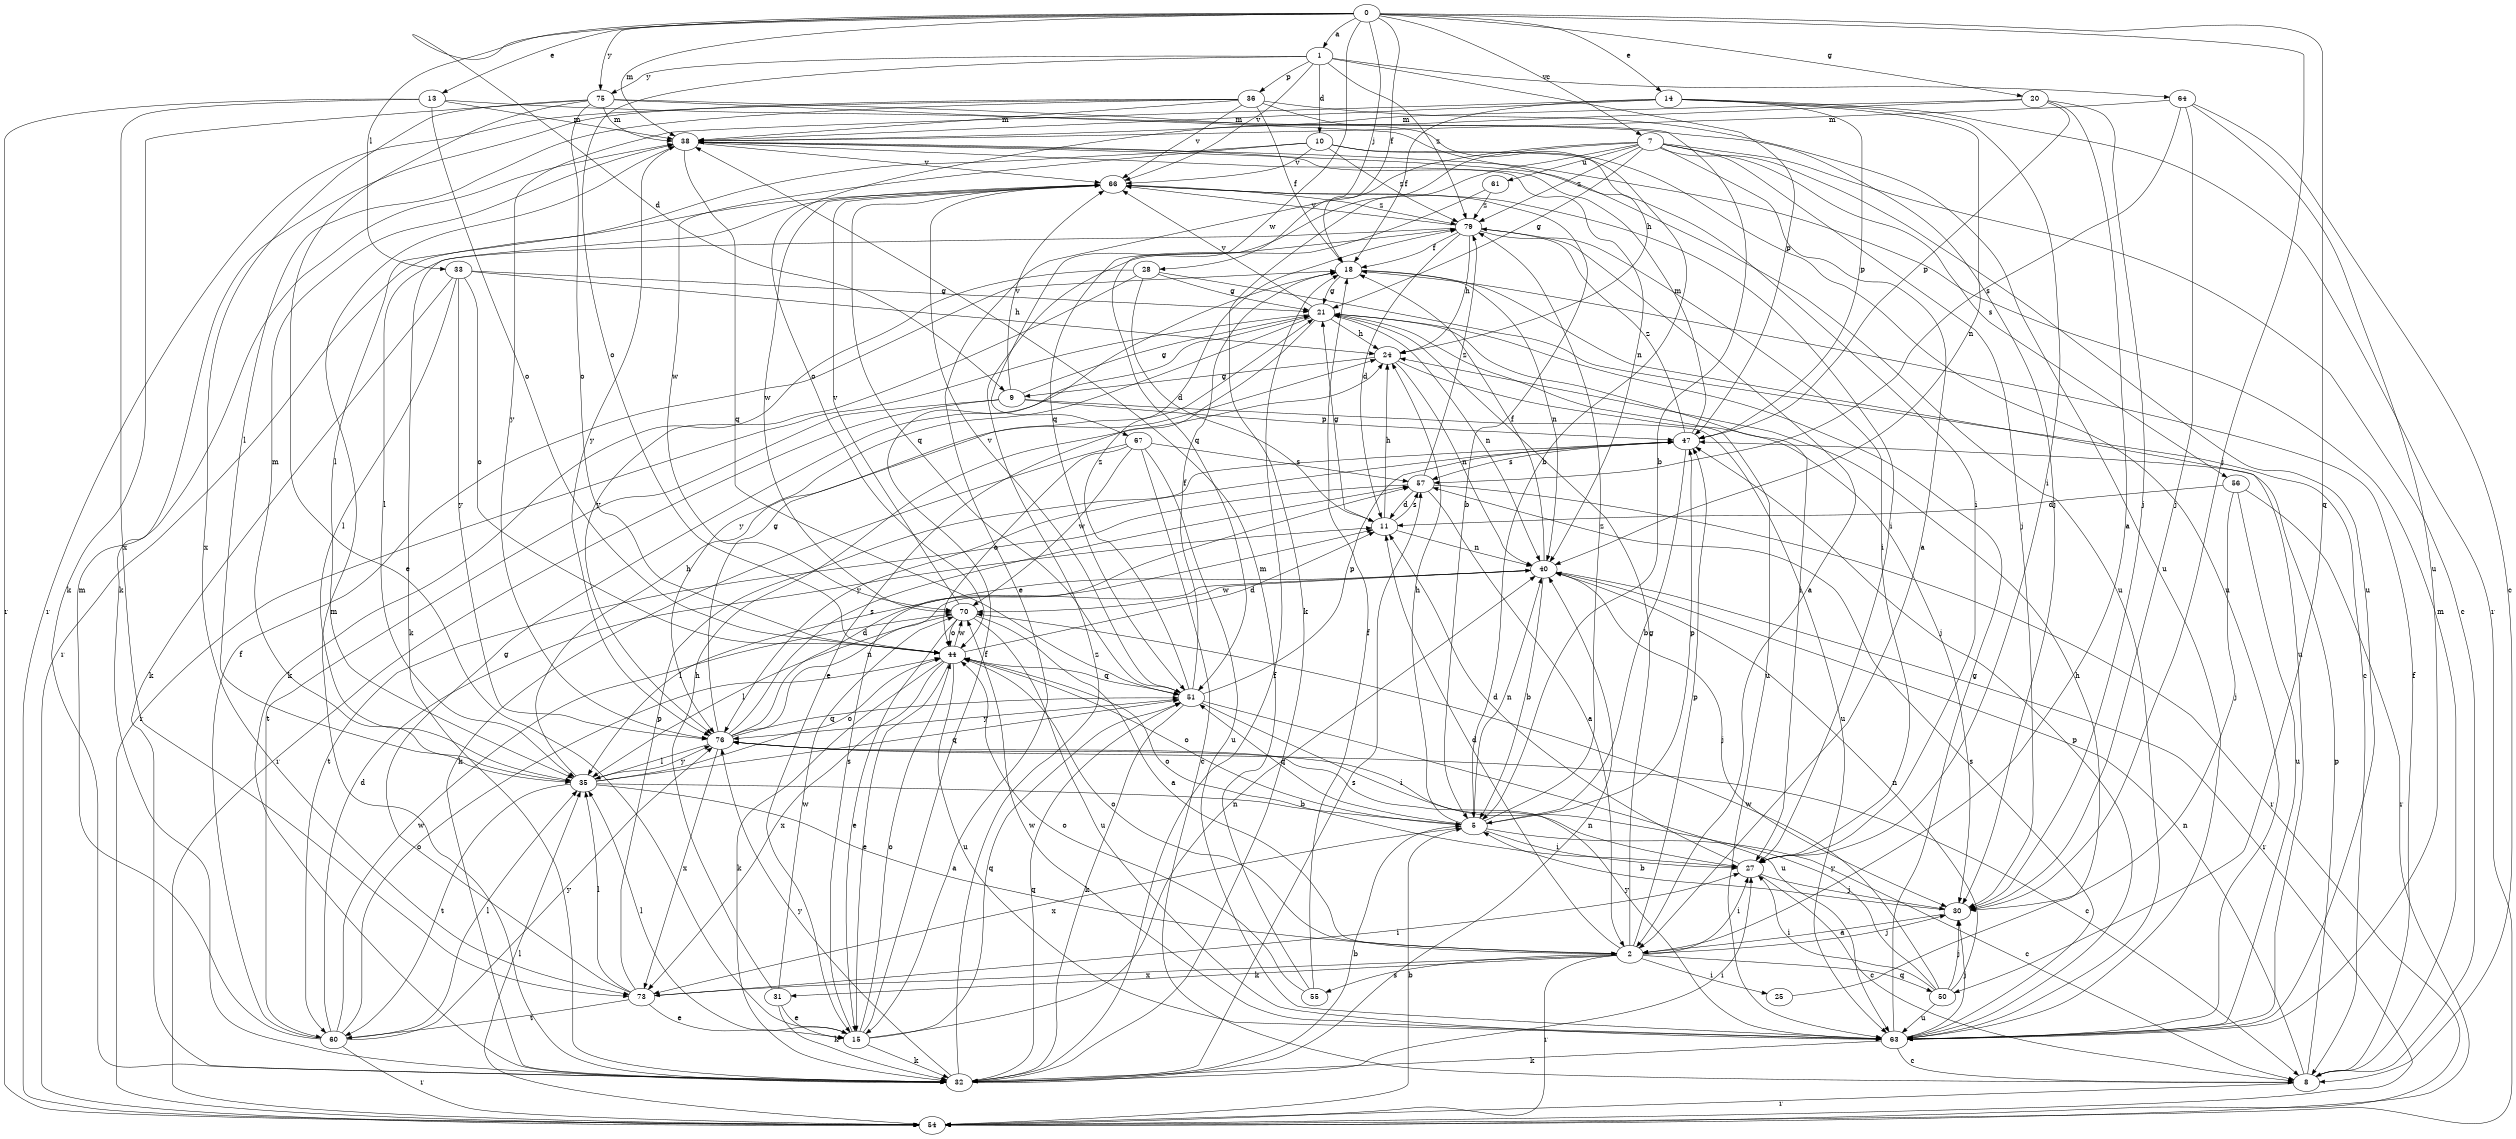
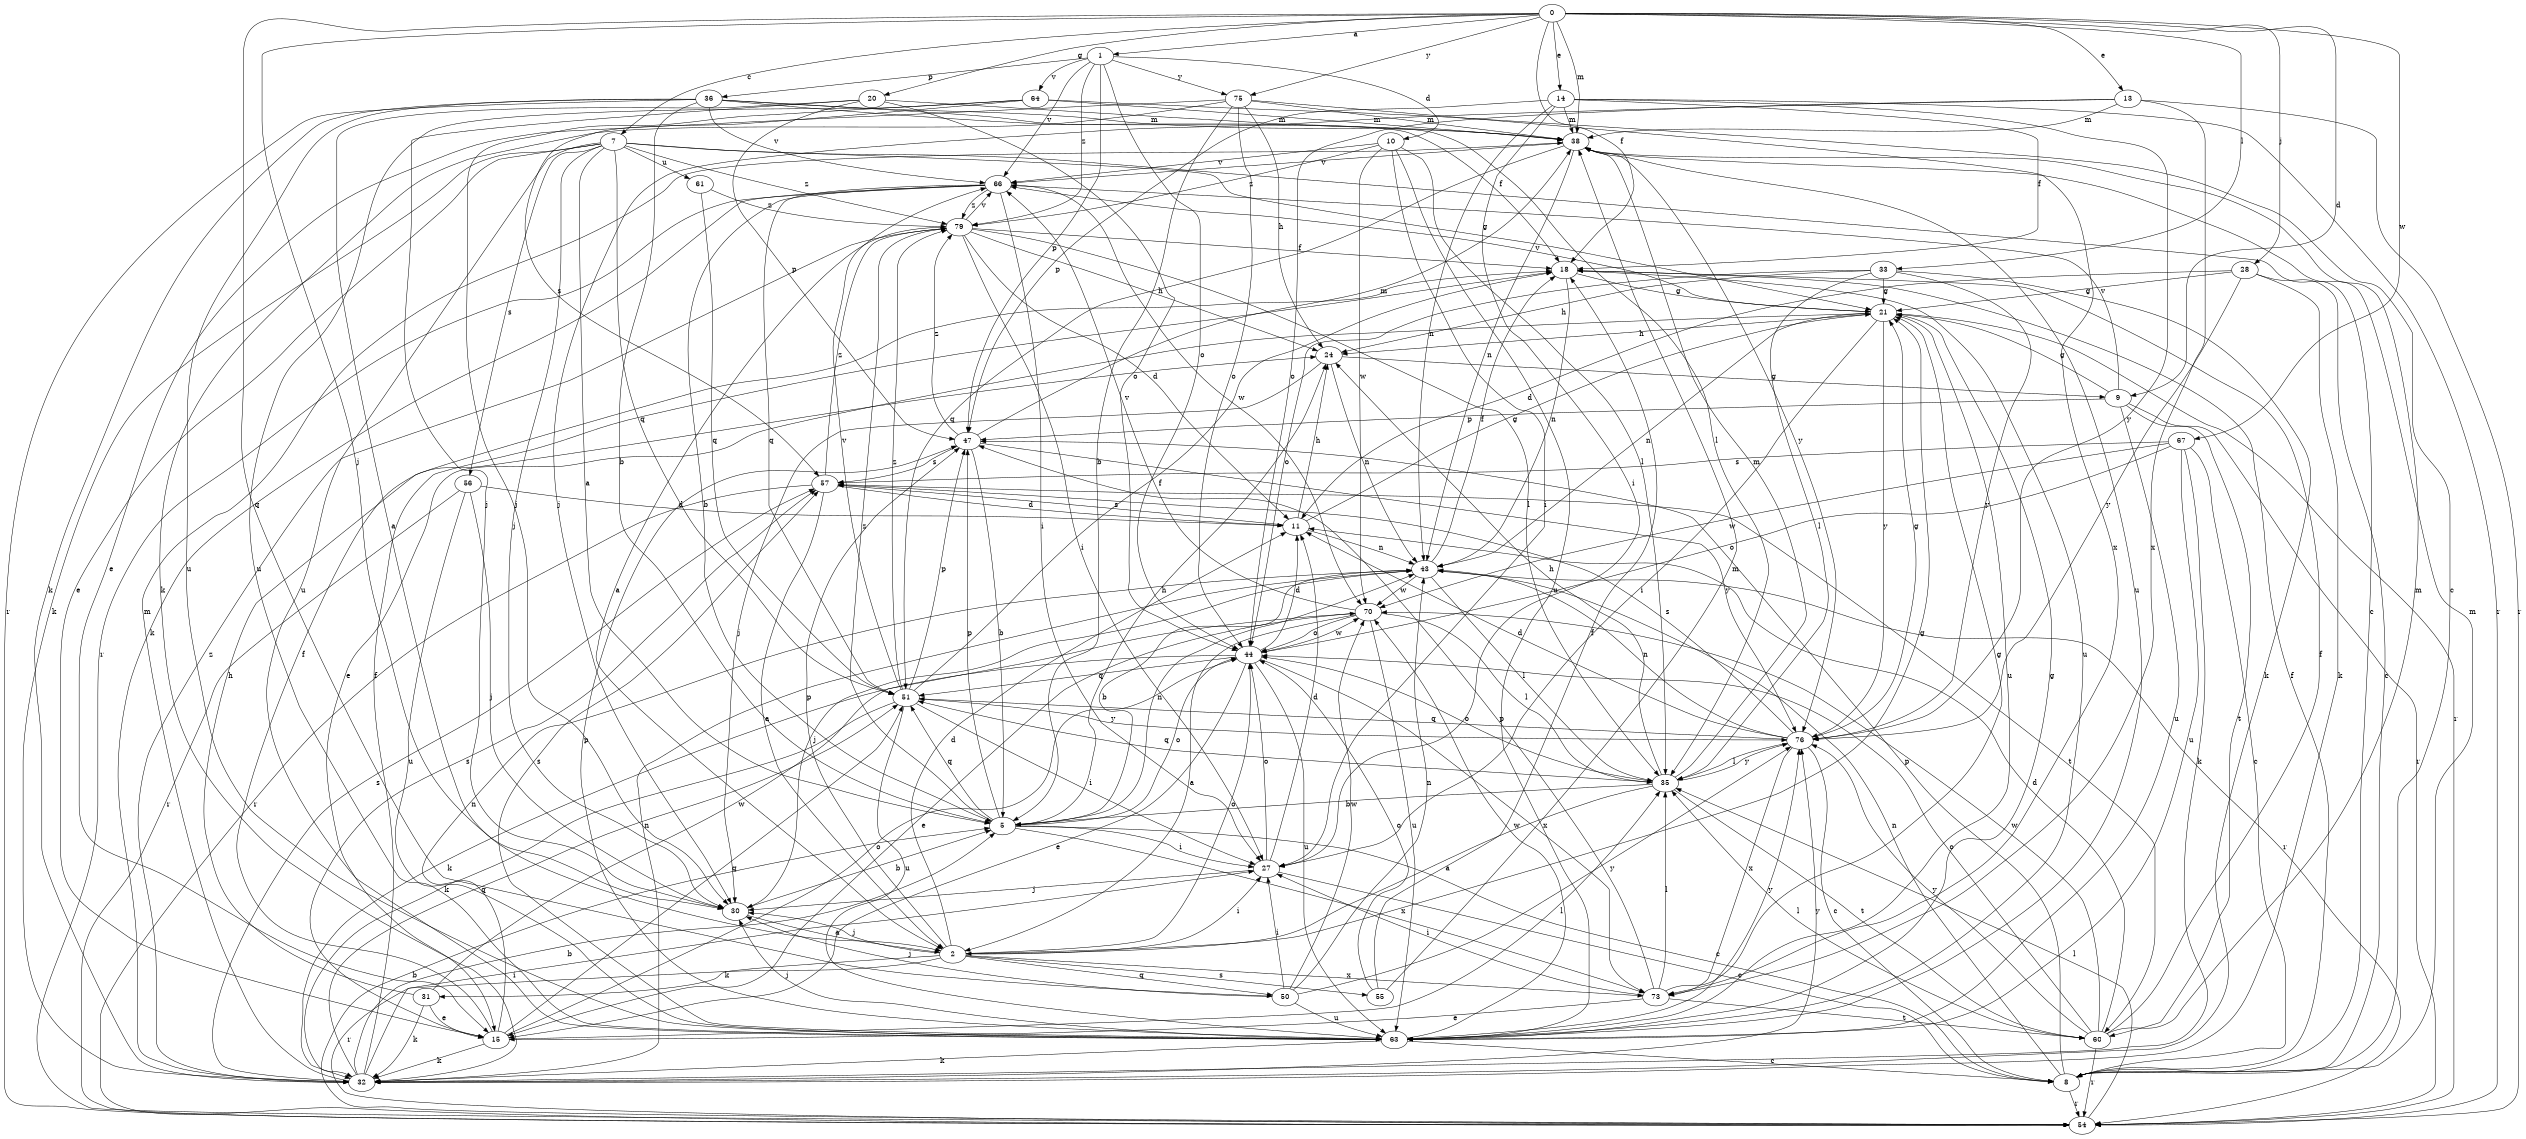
  strict digraph {
    fontname="DejaVu Serif"
    node [fontname="DejaVu Serif"]
    edge [fontname="DejaVu Serif"]
    0
    1
    7
    9
    13
    14
    18
    20
    28
    30
    33
    38
    50
    67
    75
    10
    44
    n18 [label=36]
    47
    64
    66
    79
    2
    21
    8
    51
    15
    32
    56
    61
    63
    54
    60
    73
    27
-   40
+   40 [label=43]
    76
    11
    5
    24
    35
    70
    57
-   25
    31
    55
    0 -> 1 [label=a]
    0 -> 7 [label=c]
    0 -> 9 [label=d]
    0 -> 13 [label=e]
    0 -> 14 [label=e]
    0 -> 18 [label=f]
    0 -> 20 [label=g]
    0 -> 28 [label=j]
    0 -> 30 [label=j]
    0 -> 33 [label=l]
    0 -> 38 [label=m]
    0 -> 50 [label=q]
    0 -> 67 [label=w]
    0 -> 75 [label=y]
    1 -> 75 [label=y]
    1 -> 10 [label=d]
    1 -> 44 [label=o]
    1 -> n18 [label=p]
    1 -> 47 [label=p]
    1 -> 64 [label=v]
    1 -> 66 [label=v]
    1 -> 79 [label=z]
    7 -> 30 [label=j]
    7 -> 79 [label=z]
-   7 -> 2 [label=a]
+   7 -> 5 [label=a]
    7 -> 21 [label=g]
    7 -> 8 [label=c]
    7 -> 51 [label=q]
    7 -> 15 [label=e]
    7 -> 32 [label=k]
    7 -> 56 [label=s]
    7 -> 61 [label=u]
    7 -> 63 [label=u]
    9 -> 47 [label=p]
    9 -> 66 [label=v]
    9 -> 21 [label=g]
    9 -> 63 [label=u]
    9 -> 54 [label=r]
    9 -> 60 [label=t]
    13 -> 30 [label=j]
    13 -> 38 [label=m]
    13 -> 44 [label=o]
    13 -> 54 [label=r]
    13 -> 73 [label=x]
    14 -> 18 [label=f]
    14 -> 38 [label=m]
    14 -> 47 [label=p]
    14 -> 54 [label=r]
    14 -> 27 [label=i]
    14 -> 40 [label=n]
    14 -> 76 [label=y]
    18 -> 21 [label=g]
    18 -> 63 [label=u]
    18 -> 40 [label=n]
    20 -> 30 [label=j]
    20 -> 38 [label=m]
    20 -> 44 [label=o]
    20 -> 47 [label=p]
    20 -> 2 [label=a]
    28 -> 21 [label=g]
    28 -> 8 [label=c]
    28 -> 32 [label=k]
    28 -> 76 [label=y]
    28 -> 11 [label=d]
    30 -> 2 [label=a]
    30 -> 5 [label=b]
    33 -> 44 [label=o]
    33 -> 21 [label=g]
    33 -> 32 [label=k]
    33 -> 76 [label=y]
    33 -> 24 [label=h]
    33 -> 35 [label=l]
    38 -> 66 [label=v]
    38 -> 51 [label=q]
    38 -> 63 [label=u]
    38 -> 40 [label=n]
    38 -> 76 [label=y]
    50 -> 30 [label=j]
    50 -> 63 [label=u]
    50 -> 27 [label=i]
    50 -> 40 [label=n]
    50 -> 76 [label=y]
    50 -> 70 [label=w]
    67 -> 44 [label=o]
    67 -> 8 [label=c]
    67 -> 32 [label=k]
    67 -> 63 [label=u]
    67 -> 70 [label=w]
    67 -> 57 [label=s]
    75 -> 38 [label=m]
    75 -> 44 [label=o]
    75 -> 15 [label=e]
    75 -> 32 [label=k]
    75 -> 73 [label=x]
    75 -> 5 [label=b]
    75 -> 24 [label=h]
    10 -> 66 [label=v]
    10 -> 79 [label=z]
    10 -> 63 [label=u]
    10 -> 27 [label=i]
    10 -> 35 [label=l]
    10 -> 70 [label=w]
    44 -> 51 [label=q]
    44 -> 15 [label=e]
    44 -> 32 [label=k]
    44 -> 63 [label=u]
    44 -> 73 [label=x]
    44 -> 11 [label=d]
    44 -> 70 [label=w]
    n18 -> 18 [label=f]
    n18 -> 38 [label=m]
    n18 -> 66 [label=v]
    n18 -> 32 [label=k]
    n18 -> 63 [label=u]
    n18 -> 54 [label=r]
    n18 -> 5 [label=b]
    n18 -> 35 [label=l]
    47 -> 38 [label=m]
    47 -> 79 [label=z]
    47 -> 76 [label=y]
    47 -> 5 [label=b]
    47 -> 57 [label=s]
    64 -> 30 [label=j]
    64 -> 38 [label=m]
    64 -> 8 [label=c]
    64 -> 63 [label=u]
    64 -> 57 [label=s]
    66 -> 79 [label=z]
    66 -> 51 [label=q]
    66 -> 32 [label=k]
    66 -> 54 [label=r]
    66 -> 27 [label=i]
    66 -> 5 [label=b]
    66 -> 70 [label=w]
    79 -> 18 [label=f]
    79 -> 66 [label=v]
    79 -> 2 [label=a]
    79 -> 27 [label=i]
    79 -> 11 [label=d]
    79 -> 24 [label=h]
    79 -> 35 [label=l]
    2 -> 30 [label=j]
    2 -> 50 [label=q]
    2 -> 44 [label=o]
    2 -> 47 [label=p]
    2 -> 21 [label=g]
    2 -> 54 [label=r]
    2 -> 73 [label=x]
    2 -> 27 [label=i]
    2 -> 11 [label=d]
-   2 -> 25 [label=i]
    2 -> 31 [label=k]
    2 -> 55 [label=s]
    21 -> 66 [label=v]
    21 -> 15 [label=e]
    21 -> 63 [label=u]
    21 -> 54 [label=r]
    21 -> 27 [label=i]
    21 -> 40 [label=n]
    21 -> 76 [label=y]
    21 -> 24 [label=h]
    8 -> 18 [label=f]
    8 -> 38 [label=m]
    8 -> 47 [label=p]
    8 -> 54 [label=r]
    8 -> 40 [label=n]
    51 -> 18 [label=f]
    51 -> 47 [label=p]
    51 -> 66 [label=v]
    51 -> 79 [label=z]
    51 -> 32 [label=k]
    51 -> 63 [label=u]
    51 -> 27 [label=i]
    51 -> 76 [label=y]
    15 -> 18 [label=f]
    15 -> 44 [label=o]
    15 -> 51 [label=q]
    15 -> 32 [label=k]
    15 -> 40 [label=n]
    15 -> 35 [label=l]
    15 -> 57 [label=s]
    32 -> 18 [label=f]
    32 -> 38 [label=m]
    32 -> 79 [label=z]
    32 -> 51 [label=q]
    32 -> 27 [label=i]
    32 -> 40 [label=n]
    32 -> 76 [label=y]
    32 -> 5 [label=b]
    32 -> 57 [label=s]
    56 -> 30 [label=j]
    56 -> 63 [label=u]
    56 -> 54 [label=r]
    56 -> 11 [label=d]
    61 -> 79 [label=z]
    61 -> 51 [label=q]
    63 -> 30 [label=j]
    63 -> 47 [label=p]
    63 -> 21 [label=g]
    63 -> 8 [label=c]
    63 -> 32 [label=k]
    63 -> 76 [label=y]
    63 -> 70 [label=w]
    63 -> 57 [label=s]
    54 -> 5 [label=b]
    54 -> 35 [label=l]
    60 -> 18 [label=f]
    60 -> 38 [label=m]
    60 -> 44 [label=o]
    60 -> 54 [label=r]
    60 -> 76 [label=y]
    60 -> 11 [label=d]
    60 -> 35 [label=l]
    60 -> 70 [label=w]
    73 -> 47 [label=p]
    73 -> 21 [label=g]
    73 -> 15 [label=e]
    73 -> 60 [label=t]
    73 -> 27 [label=i]
    73 -> 35 [label=l]
    27 -> 30 [label=j]
    27 -> 44 [label=o]
    27 -> 8 [label=c]
    27 -> 11 [label=d]
    40 -> 18 [label=f]
    40 -> 30 [label=j]
    40 -> 54 [label=r]
    40 -> 5 [label=b]
    40 -> 35 [label=l]
    40 -> 70 [label=w]
    76 -> 21 [label=g]
    76 -> 8 [label=c]
    76 -> 51 [label=q]
    76 -> 73 [label=x]
    76 -> 40 [label=n]
    76 -> 11 [label=d]
    76 -> 35 [label=l]
    76 -> 57 [label=s]
    11 -> 21 [label=g]
    11 -> 40 [label=n]
    11 -> 24 [label=h]
    11 -> 57 [label=s]
    5 -> 44 [label=o]
    5 -> 47 [label=p]
    5 -> 79 [label=z]
    5 -> 8 [label=c]
    5 -> 51 [label=q]
    5 -> 73 [label=x]
    5 -> 27 [label=i]
    5 -> 40 [label=n]
    5 -> 24 [label=h]
    24 -> 9 [label=g]
    24 -> 30 [label=j]
    24 -> 40 [label=n]
    35 -> 38 [label=m]
    35 -> 44 [label=o]
    35 -> 2 [label=a]
    35 -> 51 [label=q]
    35 -> 60 [label=t]
    35 -> 76 [label=y]
    35 -> 5 [label=b]
    35 -> 24 [label=h]
    70 -> 44 [label=o]
    70 -> 66 [label=v]
    70 -> 2 [label=a]
    70 -> 15 [label=e]
    70 -> 63 [label=u]
    70 -> 35 [label=l]
    57 -> 79 [label=z]
    57 -> 2 [label=a]
    57 -> 54 [label=r]
    57 -> 60 [label=t]
    57 -> 11 [label=d]
-   25 -> 24 [label=h]
    31 -> 15 [label=e]
    31 -> 32 [label=k]
    31 -> 24 [label=h]
    31 -> 70 [label=w]
    55 -> 18 [label=f]
    55 -> 38 [label=m]
    55 -> 44 [label=o]
  }
